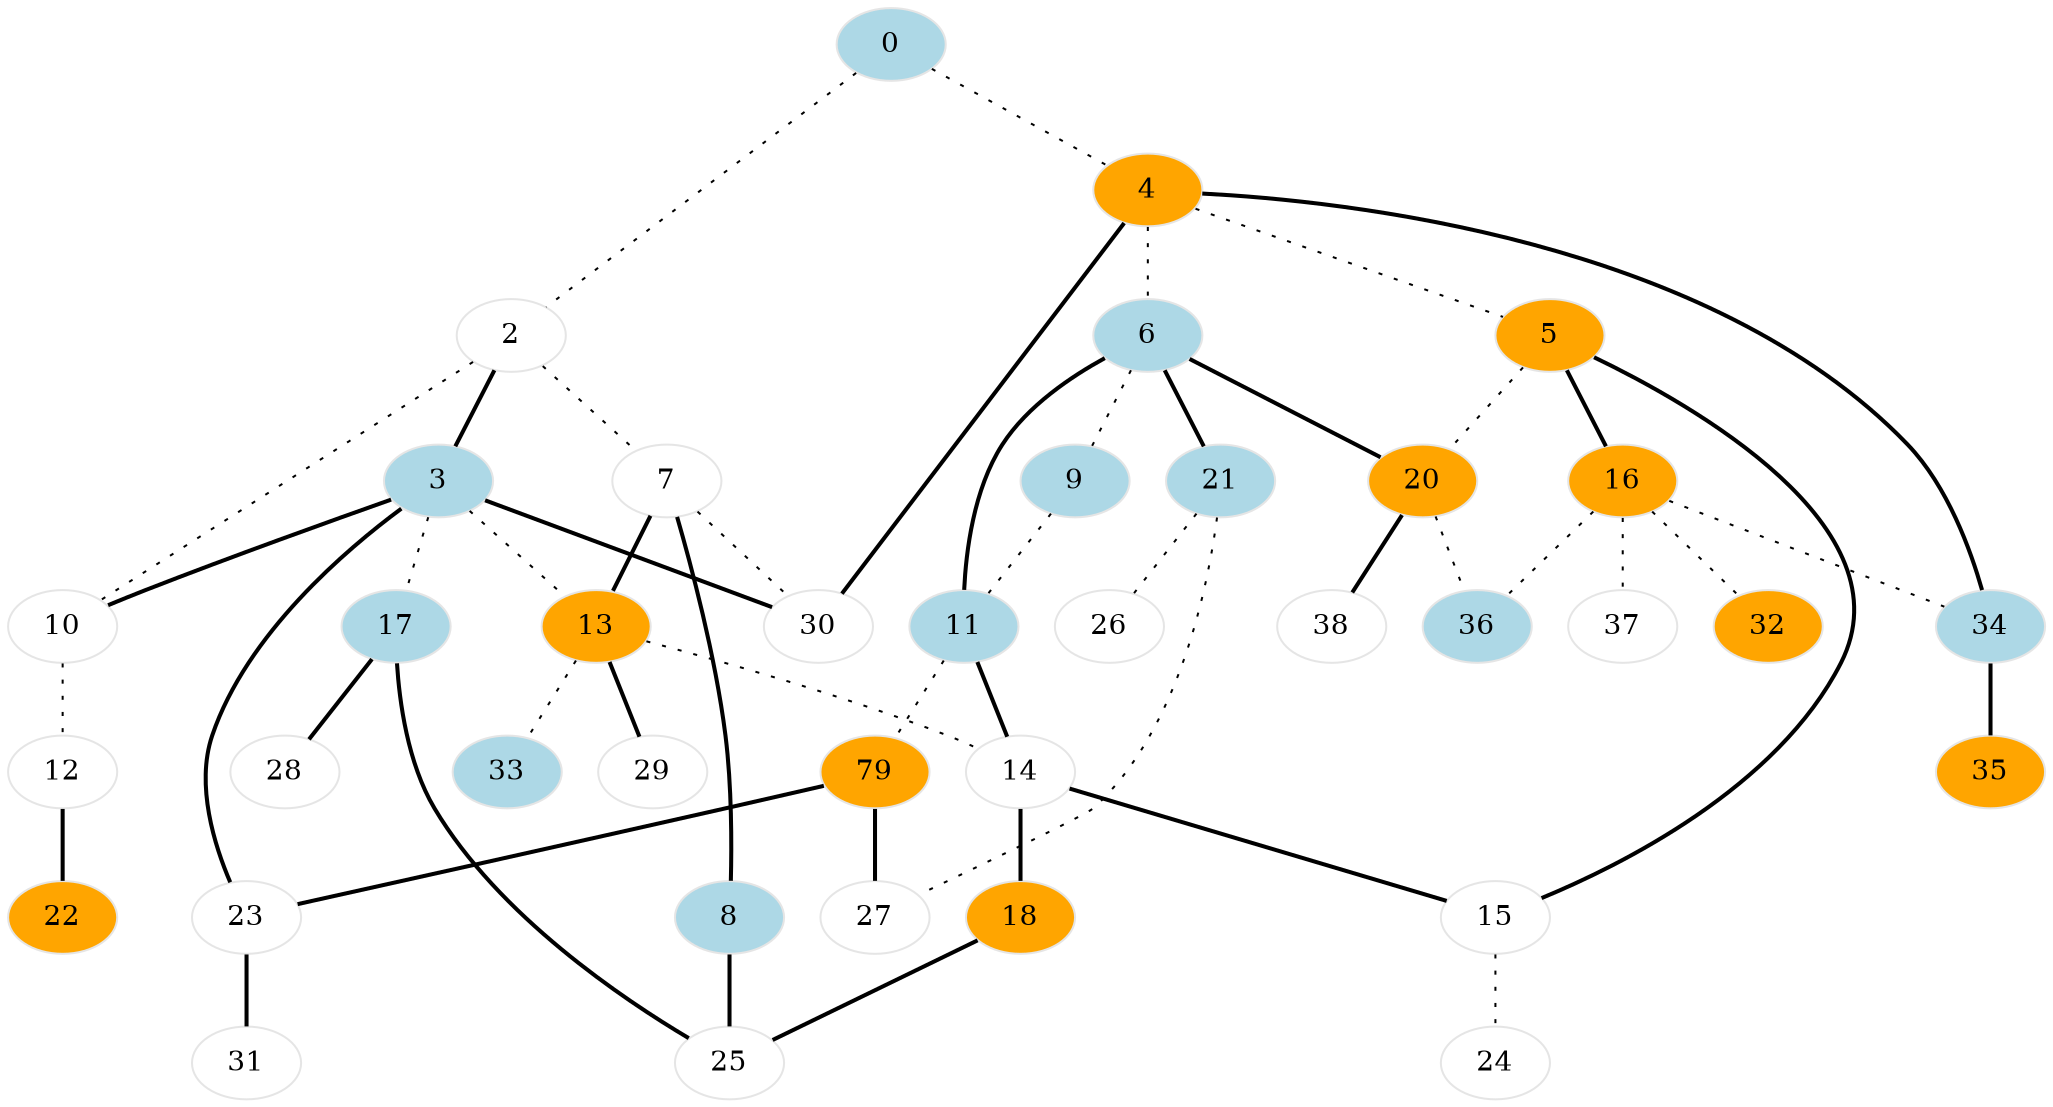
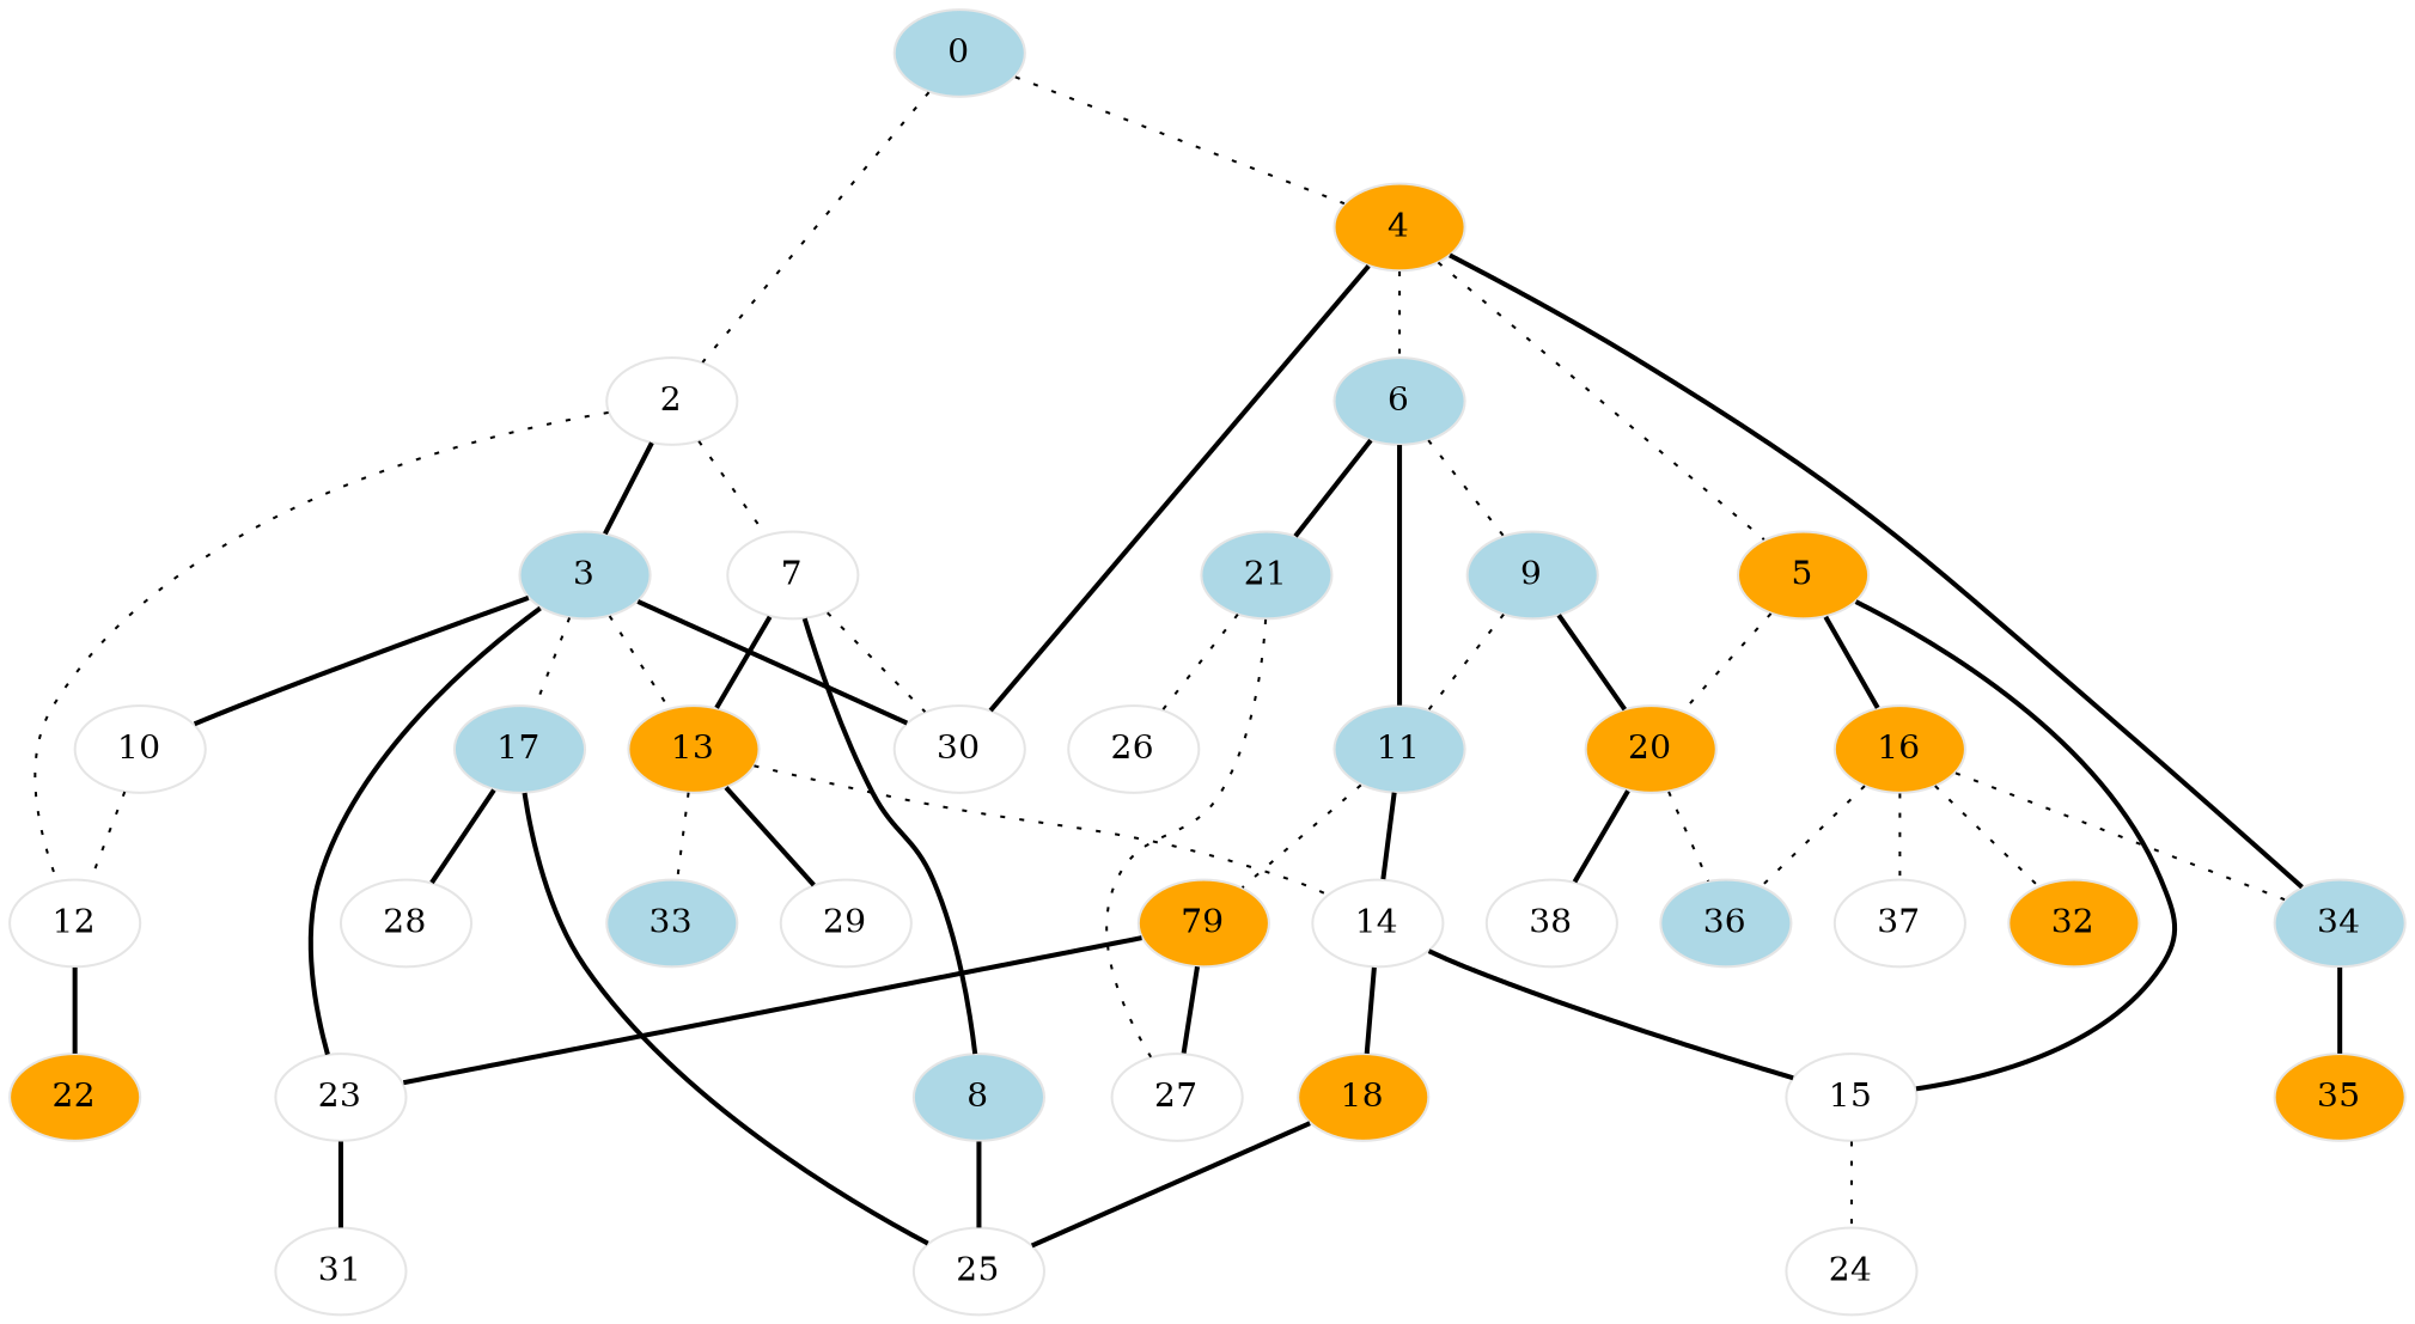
  graph {
    node [color=gray90 fillcolor=white style=filled]
    edge [style=bold weight=1.0]
    n1 [fillcolor=lightblue label=0]
    2
    4 [fillcolor=orange]
    3 [fillcolor=lightblue]
    7
    12
    30
    5 [fillcolor=orange]
    6 [fillcolor=lightblue]
    34 [fillcolor=lightblue]
    10
    13 [fillcolor=orange]
    17 [fillcolor=lightblue]
    23
    8 [fillcolor=lightblue]
    22 [fillcolor=orange]
    14
    29
    33 [fillcolor=lightblue]
    25
    28
    31
    15
    16 [fillcolor=orange]
    20 [fillcolor=orange]
    9 [fillcolor=lightblue]
    11 [fillcolor=lightblue]
    21 [fillcolor=lightblue]
    35 [fillcolor=orange]
    24
    32 [fillcolor=orange]
    36 [fillcolor=lightblue]
    37
    38
    n35 [fillcolor=orange label=79]
    27
    26
    18 [fillcolor=orange]
    n1 -- 2 [style=dotted]
    n1 -- 4 [style=dotted]
    2 -- 3
    2 -- 7 [style=dotted]
-   2 -- 10 [style=dotted]
+   2 -- 12 [style=dotted]
    4 -- 30
    4 -- 5 [style=dotted]
    4 -- 6 [style=dotted]
    4 -- 34
    3 -- 30
    3 -- 10
    3 -- 13 [style=dotted]
    3 -- 17 [style=dotted]
    3 -- 23
    7 -- 30 [style=dotted]
    7 -- 13
    7 -- 8
    12 -- 22
    5 -- 15
    5 -- 16
    5 -- 20 [style=dotted]
    6 -- 9 [style=dotted]
    6 -- 11
    6 -- 21
    34 -- 35
    10 -- 12 [style=dotted]
    13 -- 14 [style=dotted weight=2.0]
    13 -- 29
    13 -- 33 [style=dotted]
    17 -- 25
    17 -- 28
    23 -- 31
    8 -- 25
    14 -- 15
    14 -- 18
    15 -- 24 [style=dotted]
    16 -- 34 [style=dotted]
    16 -- 32 [style=dotted]
    16 -- 36 [style=dotted]
    16 -- 37 [style=dotted]
    20 -- 36 [style=dotted]
    20 -- 38
-   6 -- 20
+   9 -- 20
    9 -- 11 [style=dotted]
    11 -- 14
    11 -- n35 [style=dotted]
    21 -- 27 [style=dotted]
    21 -- 26 [style=dotted]
    n35 -- 23
    n35 -- 27
    18 -- 25
  }
